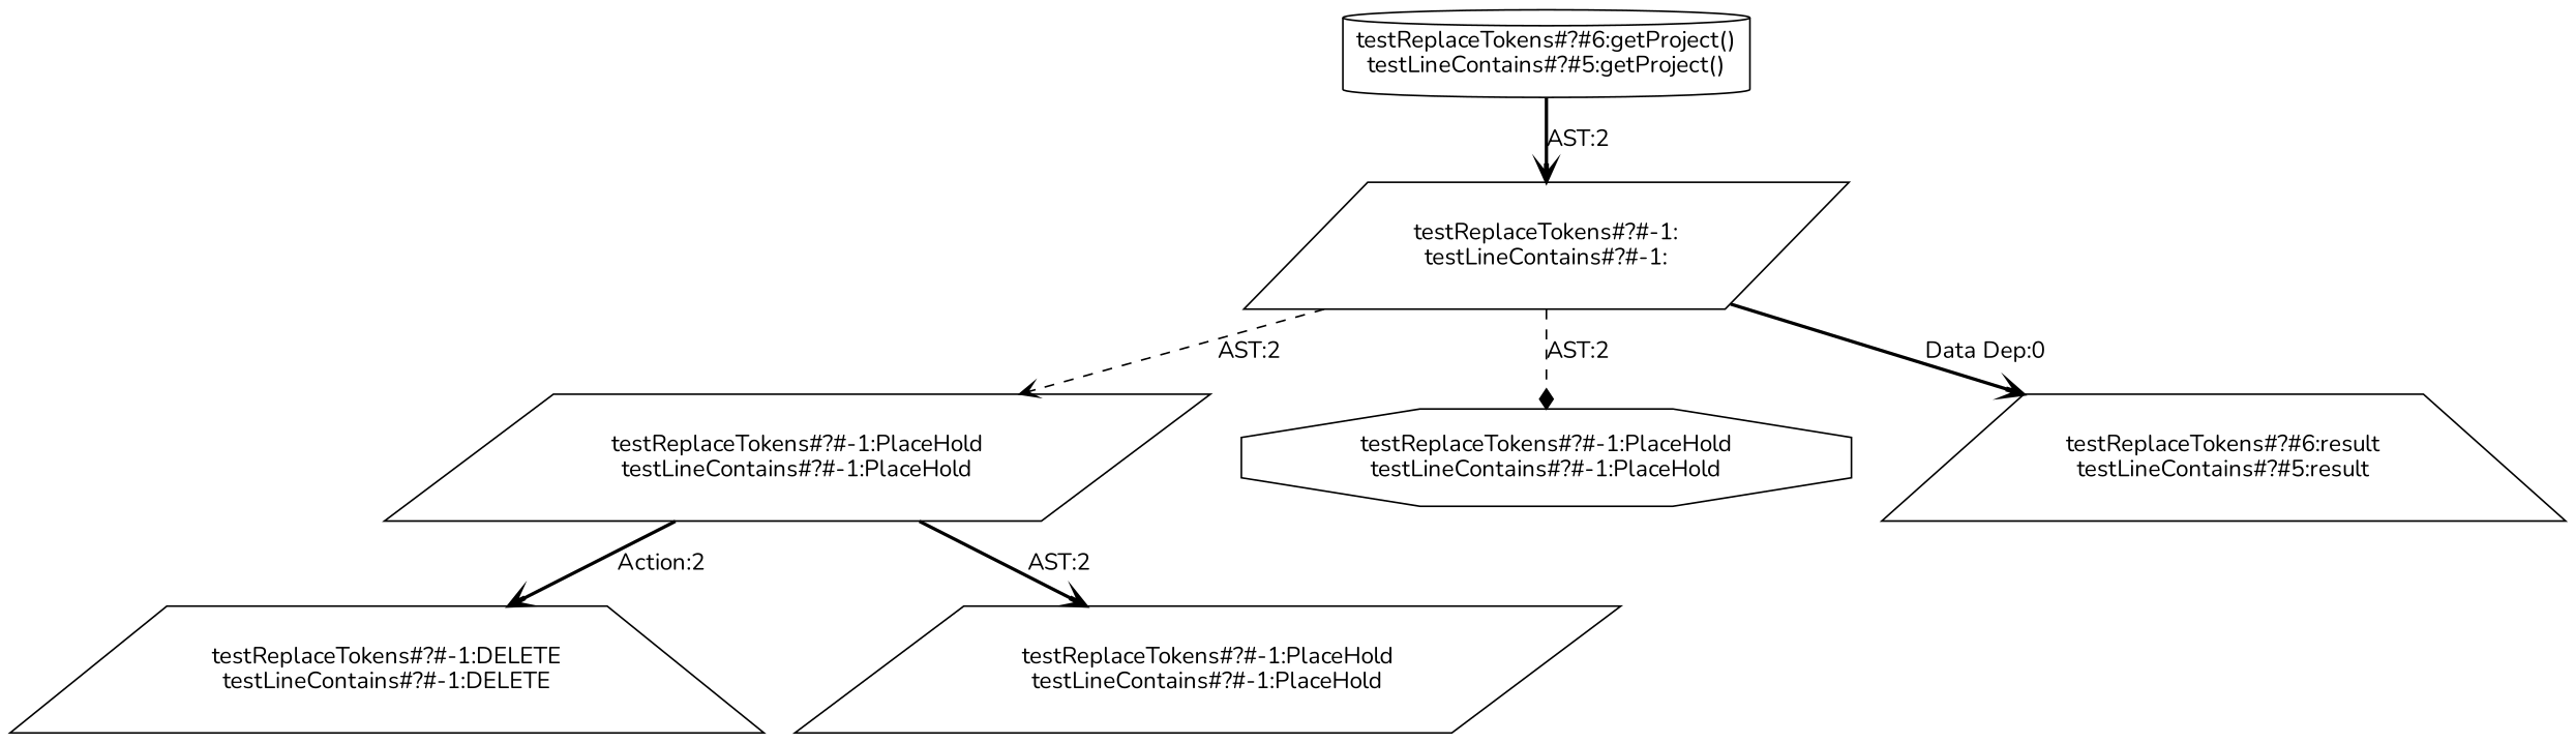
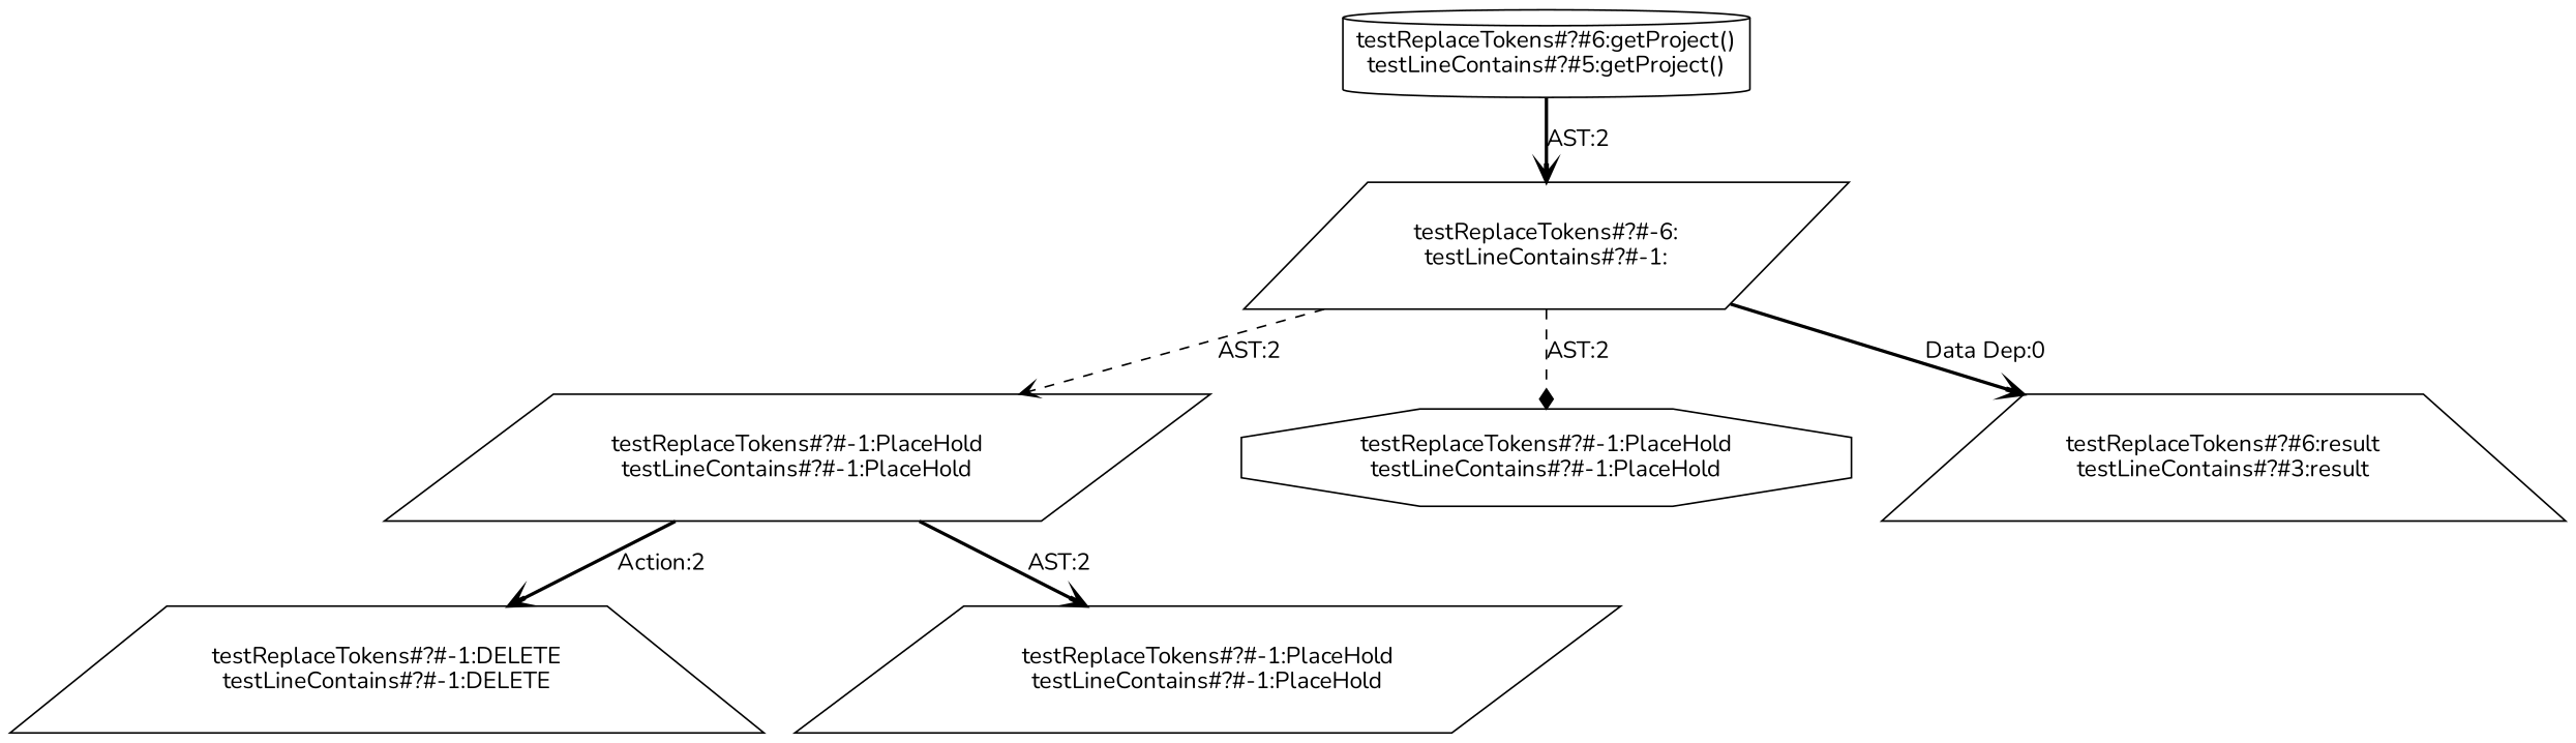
  digraph {
    fontname=Nunito
    node [fontname=Nunito shape=parallelogram]
    edge [arrowhead=vee fontname=Nunito style=bold]
    n1 [label="testReplaceTokens#?#-1:DELETE\ntestLineContains#?#-1:DELETE" shape=trapezium]
    n2 [label="testReplaceTokens#?#-1:PlaceHold\ntestLineContains#?#-1:PlaceHold"]
    n3 [label="testReplaceTokens#?#-1:PlaceHold\ntestLineContains#?#-1:PlaceHold"]
-   n4 [label="testReplaceTokens#?#-1:\ntestLineContains#?#-1:"]
+   n4 [label="testReplaceTokens#?#-6:\ntestLineContains#?#-1:"]
    n5 [label="testReplaceTokens#?#-1:PlaceHold\ntestLineContains#?#-1:PlaceHold" shape=octagon]
-   n6 [label="testReplaceTokens#?#6:result\ntestLineContains#?#5:result" shape=trapezium]
+   n6 [label="testReplaceTokens#?#6:result\ntestLineContains#?#3:result" shape=trapezium]
    n7 [label="testReplaceTokens#?#6:getProject()\ntestLineContains#?#5:getProject()" shape=cylinder]
    n2 -> n1 [label="Action:2"]
    n2 -> n3 [label="AST:2"]
    n4 -> n2 [label="AST:2" style=dashed]
    n4 -> n5 [arrowhead=diamond label="AST:2" style=dashed]
    n4 -> n6 [label="Data Dep:0"]
    n7 -> n4 [label="AST:2"]
  }
